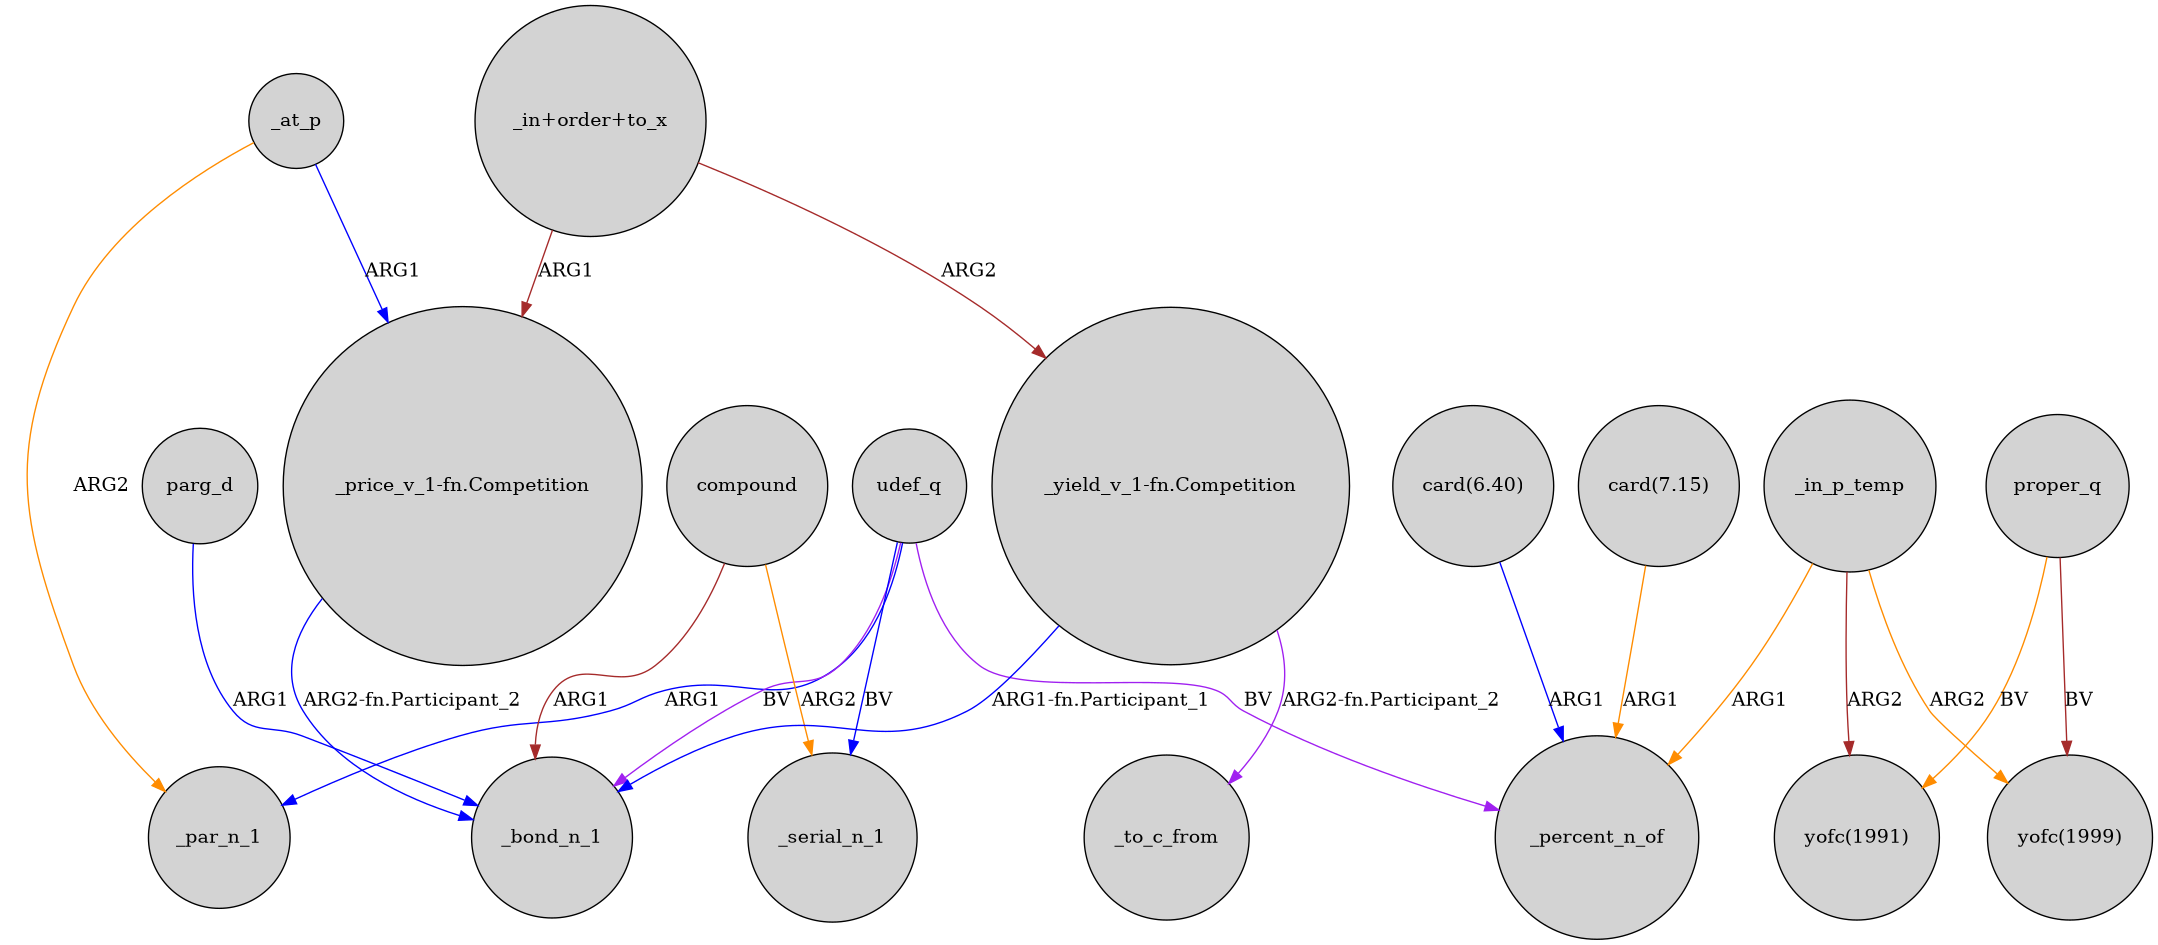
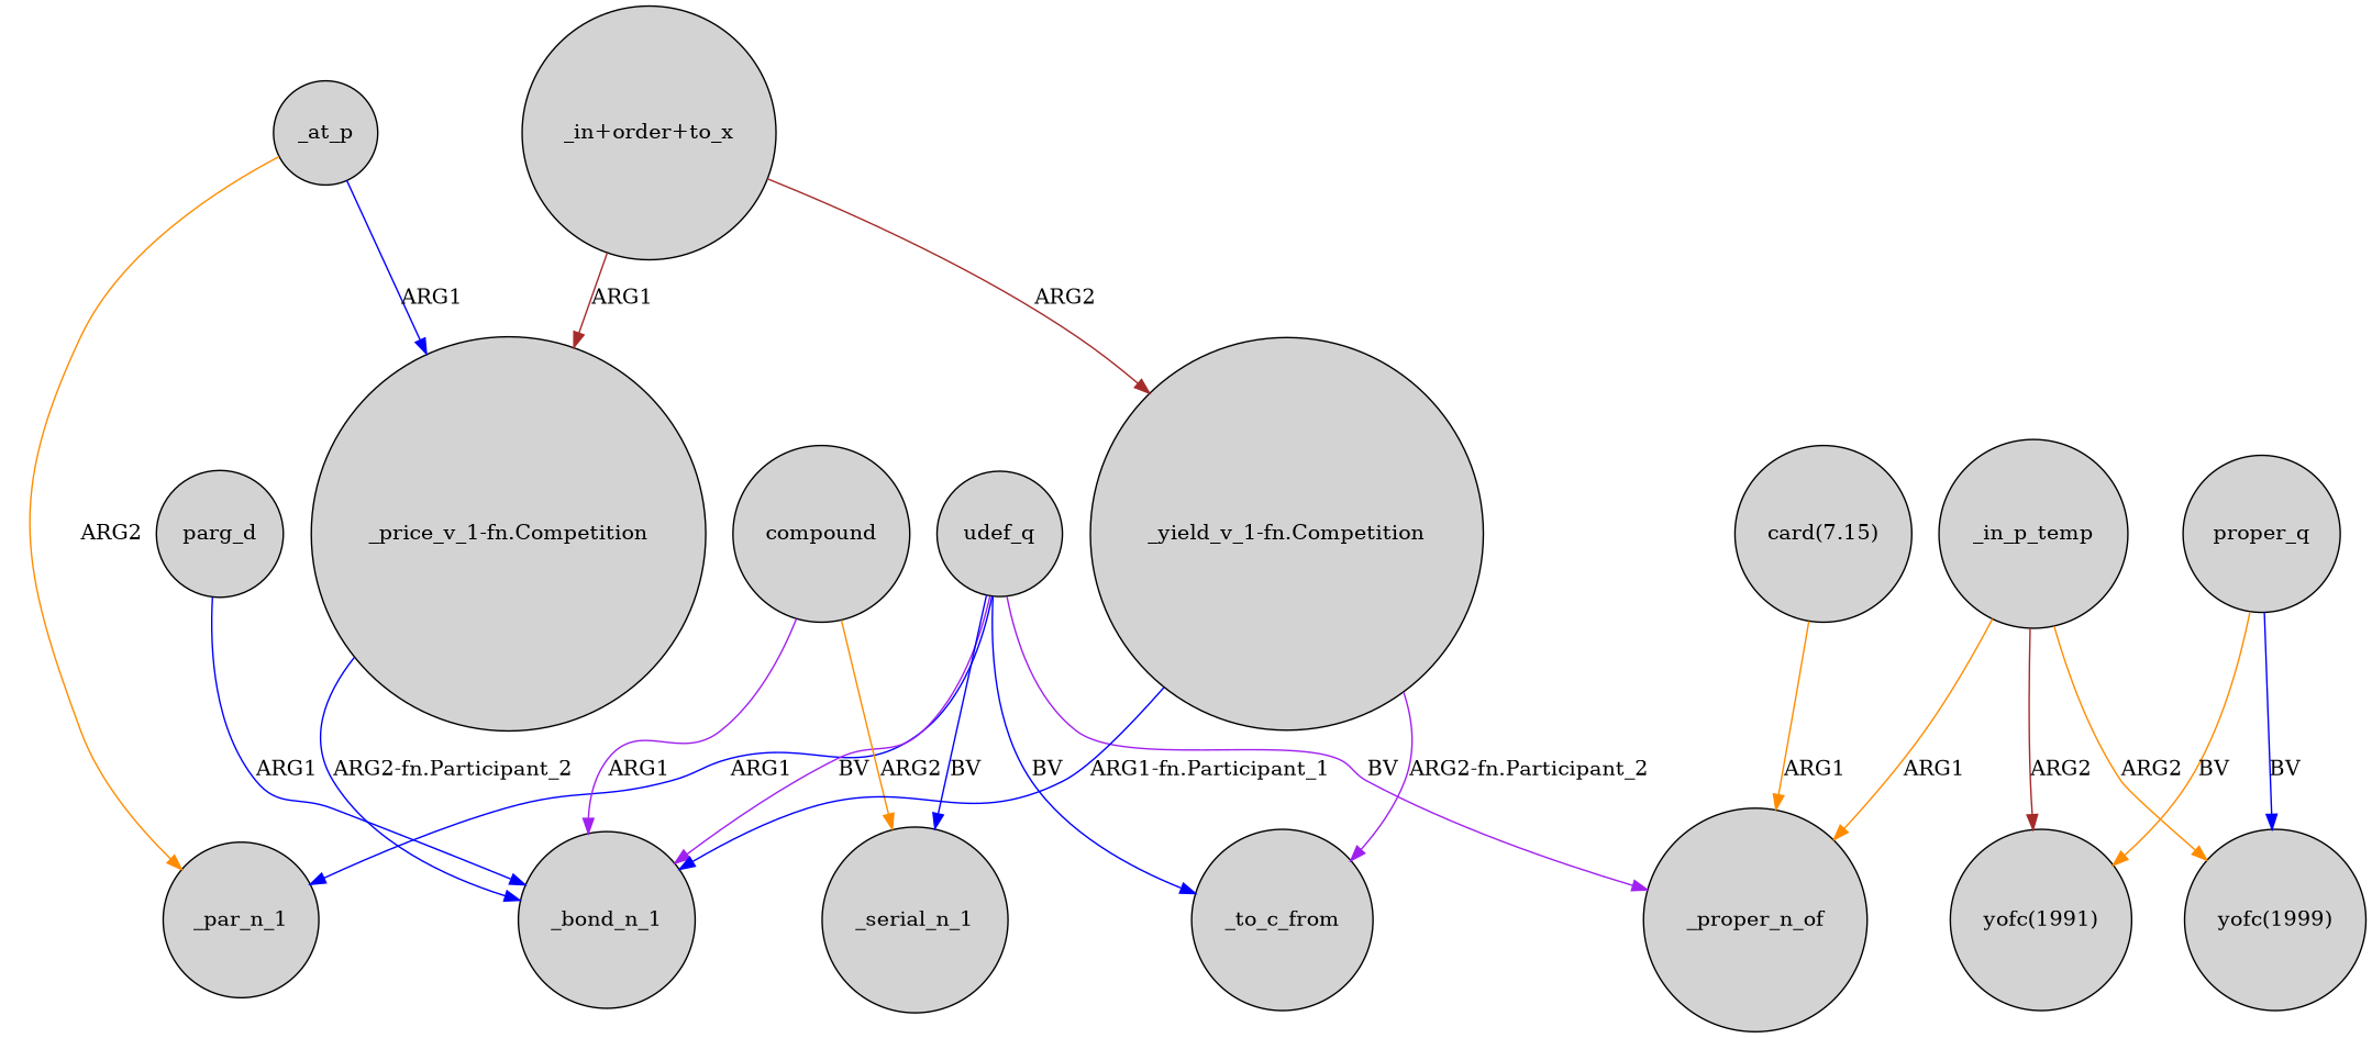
  digraph {
    node [shape=circle style=filled]
    edge [color=blue]
    _at_p
    _par_n_1
    "_price_v_1-fn.Competition"
    _bond_n_1
    parg_d
    udef_q
    _serial_n_1
-   _percent_n_of
+   _percent_n_of [label=_proper_n_of]
    _to_c_from
    compound
-   "card(6.40)"
    _in_p_temp
    "yofc(1991)"
    "yofc(1999)"
    proper_q
    "_yield_v_1-fn.Competition"
    "_in+order+to_x"
    "card(7.15)"
    _at_p -> _par_n_1 [color=darkorange label=ARG2]
    _at_p -> "_price_v_1-fn.Competition" [label=ARG1]
    "_price_v_1-fn.Competition" -> _bond_n_1 [label="ARG2-fn.Participant_2"]
    parg_d -> _bond_n_1 [label=ARG1]
    udef_q -> _par_n_1 [label=ARG1]
    udef_q -> _bond_n_1 [color=purple label=BV]
    udef_q -> _serial_n_1 [label=BV]
    udef_q -> _percent_n_of [color=purple label=BV]
-   compound -> _bond_n_1 [color=brown label=ARG1]
+   udef_q -> _to_c_from [label=BV]
+   compound -> _bond_n_1 [color=purple label=ARG1]
    compound -> _serial_n_1 [color=darkorange label=ARG2]
-   "card(6.40)" -> _percent_n_of [label=ARG1]
    _in_p_temp -> _percent_n_of [color=darkorange label=ARG1]
    _in_p_temp -> "yofc(1991)" [color=brown label=ARG2]
    _in_p_temp -> "yofc(1999)" [color=darkorange label=ARG2]
    proper_q -> "yofc(1991)" [color=darkorange label=BV]
-   proper_q -> "yofc(1999)" [color=brown label=BV]
+   proper_q -> "yofc(1999)" [label=BV]
    "_yield_v_1-fn.Competition" -> _bond_n_1 [label="ARG1-fn.Participant_1"]
    "_yield_v_1-fn.Competition" -> _to_c_from [color=purple label="ARG2-fn.Participant_2"]
    "_in+order+to_x" -> "_price_v_1-fn.Competition" [color=brown label=ARG1]
    "_in+order+to_x" -> "_yield_v_1-fn.Competition" [color=brown label=ARG2]
    "card(7.15)" -> _percent_n_of [color=darkorange label=ARG1]
  }
